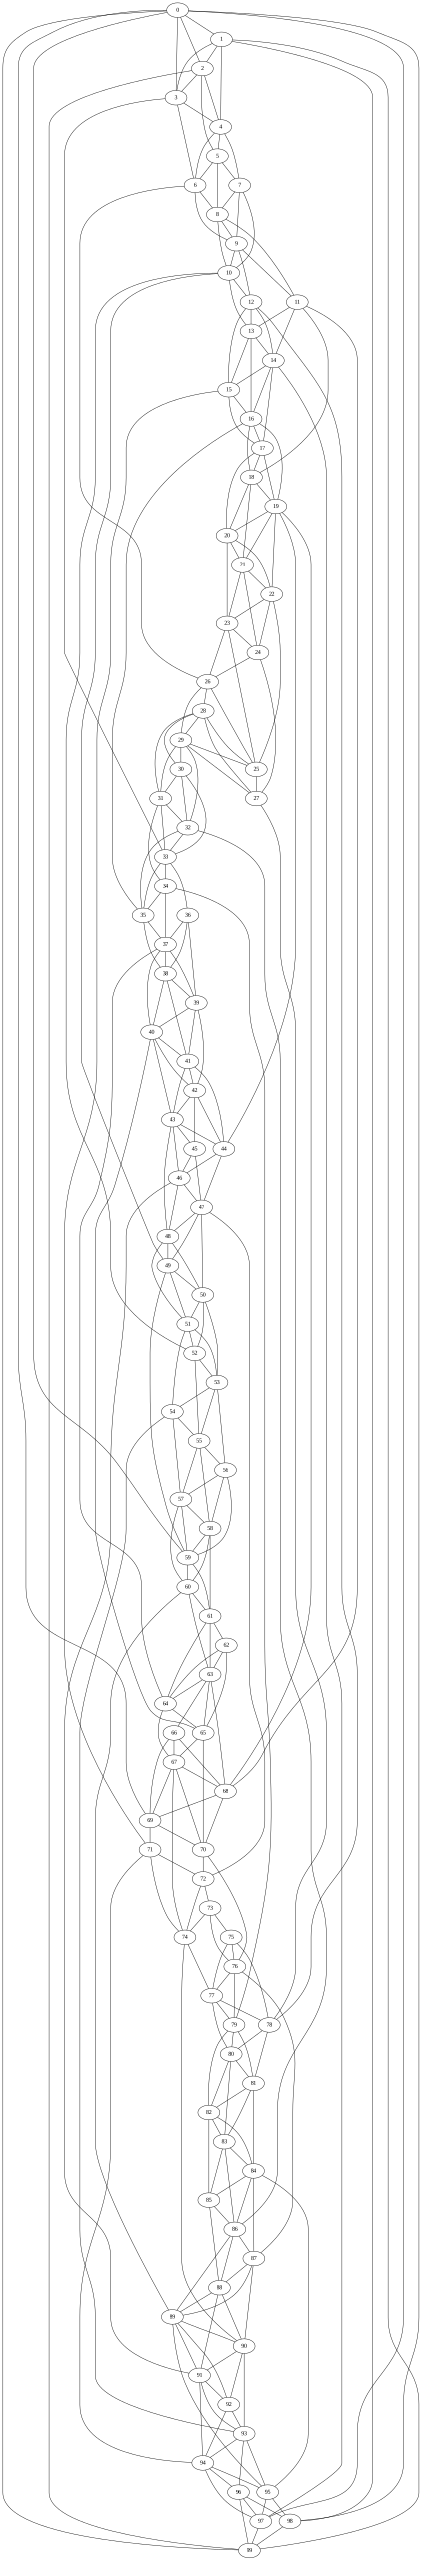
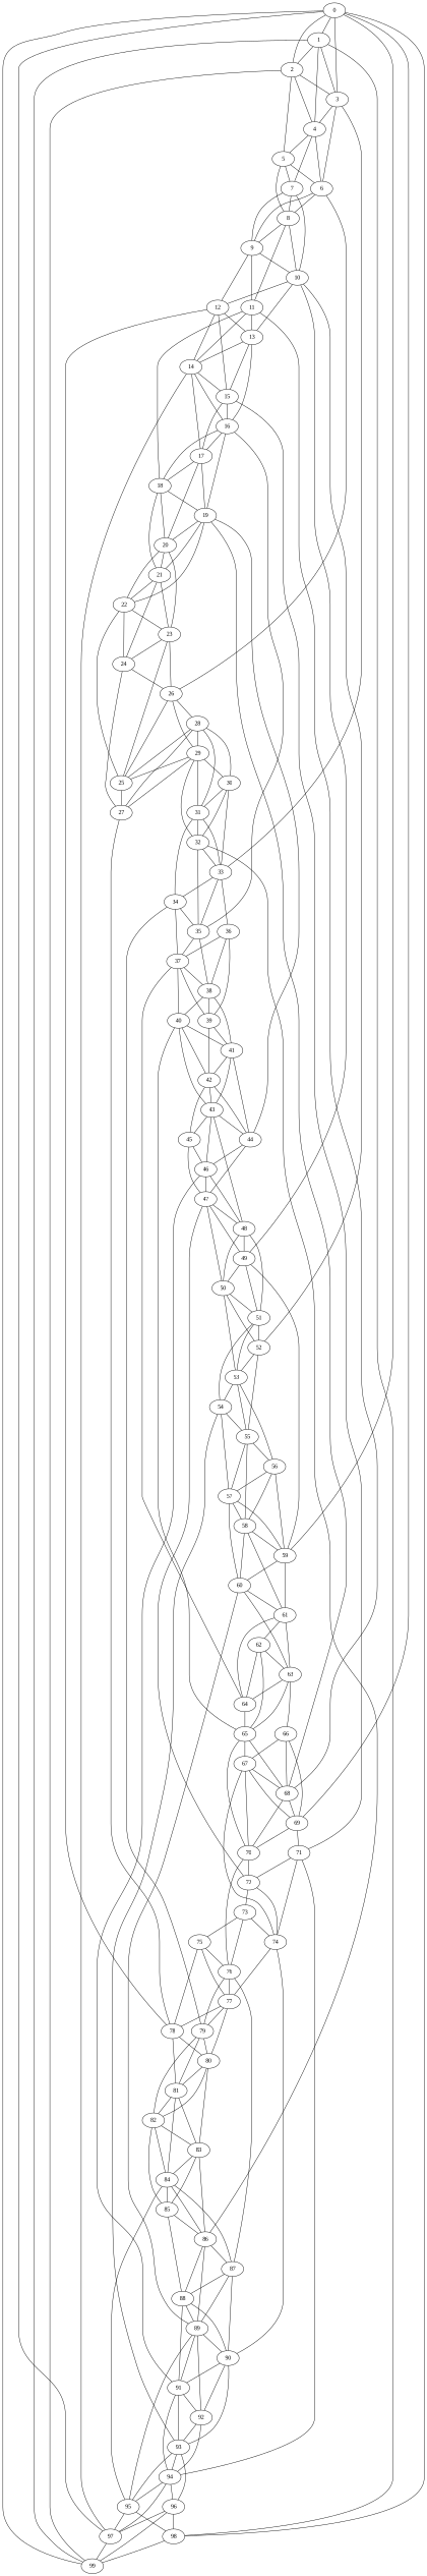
  strict graph {
    fontname="Liberation Serif"
    node [fontname="Liberation Serif"]
    edge [fontname="Liberation Serif" is_available=True prob=1.0]
    0
    1
    2
    3
    59
    69
    97
    98
    99
    4
    5
    6
    33
    60
    61
    71
    70
    7
    8
    9
    26
    35
    34
    36
    10
    11
    12
    28
    29
    13
    49
    52
    14
    18
    68
    15
    78
    16
    50
    51
    53
    55
    17
    19
    20
    21
    80
    81
    72
    74
    94
    22
    44
    37
    38
    23
    24
    25
    46
    47
    27
    30
    31
    32
    86
    79
    89
    87
    88
    39
    40
    64
    82
    41
    42
    43
    65
    67
    45
    48
    91
    93
    92
    73
    54
    56
    57
    58
    95
    96
    63
    62
    66
    90
    76
    77
    75
    85
    83
    84
    0 -- 1
    0 -- 2 [prob=0.917659861282]
    0 -- 3 [prob=0.787075369423]
    0 -- 59 [prob=0.668006962226]
    0 -- 69 [prob=0.688570572109]
    0 -- 97 [prob=0.565941692219]
    0 -- 98 [prob=0.443333385503]
    0 -- 99
    1 -- 2 [prob=0.329555821988]
    1 -- 3 [prob=0.188071928155]
    1 -- 98
    1 -- 99 [prob=0.532498965038]
    1 -- 4
    2 -- 3 [prob=0.236015971805]
    2 -- 99
    2 -- 4
    2 -- 5 [prob=0.335839266995]
    3 -- 4
    3 -- 6 [prob=0.161009433613]
    3 -- 33 [prob=0.708058615728]
    59 -- 60 [prob=0.692082288926]
    59 -- 61
    69 -- 71
    69 -- 70 [prob=0.621244666606]
    97 -- 99 [prob=0.642073186973]
    98 -- 99
    4 -- 5 [prob=0.674902498473]
    4 -- 6
    4 -- 7 [prob=0.807038447421]
    5 -- 6
    5 -- 7
    5 -- 8 [prob=0.389376684572]
    6 -- 8 [prob=0.60452257936]
    6 -- 9 [prob=0.385420374722]
    6 -- 26
    33 -- 35
    33 -- 34 [prob=0.824296132336]
    33 -- 36 [prob=0.419223480281]
    60 -- 61 [prob=0.0786229269095]
    60 -- 89 [prob=0.363733618481]
    60 -- 63 [prob=0.385235906911]
    61 -- 64 [prob=0.433724386383]
    61 -- 63
    61 -- 62
    71 -- 72 [prob=0.330126225144]
    71 -- 74 [prob=0.287853503793]
    71 -- 94
    70 -- 72
    70 -- 76 [prob=0.168881070622]
    7 -- 8 [prob=0.661311191361]
    7 -- 9 [prob=0.469427565262]
    7 -- 10 [prob=0.103373788923]
    8 -- 9
    8 -- 10 [prob=0.345361107144]
    8 -- 11 [prob=0.305143179224]
    9 -- 10 [prob=0.31004474838]
    9 -- 11
    9 -- 12 [prob=0.914064369922]
    26 -- 28 [prob=0.270089137159]
    26 -- 29 [prob=0.0113859392249]
    35 -- 37 [prob=0.0667146336338]
    35 -- 38 [prob=0.6412505069]
    34 -- 35
    34 -- 37 [prob=0.886099990288]
    34 -- 79 [prob=0.717426884358]
    36 -- 37
    36 -- 38 [prob=0.204492576807]
    36 -- 39
    10 -- 12 [prob=0.559259233192]
    10 -- 13 [prob=0.996766968936]
    10 -- 49
    10 -- 52 [prob=0.673990324371]
    11 -- 13 [prob=0.828276801747]
    11 -- 14 [prob=0.363675377148]
    11 -- 18 [prob=0.0566668097692]
    11 -- 68 [prob=0.988531028304]
    12 -- 13 [prob=0.132642112066]
    12 -- 14
    12 -- 15 [prob=0.557754957398]
    12 -- 78 [prob=0.663708118338]
    28 -- 29 [prob=0.314198585665]
    28 -- 30 [prob=0.518668686807]
    28 -- 31
    29 -- 25
    29 -- 30
    29 -- 31
    29 -- 32 [prob=0.187723095479]
    13 -- 14 [prob=0.237693380652]
    13 -- 15 [prob=0.30175916984]
    13 -- 16 [prob=0.341728350973]
    49 -- 59 [prob=0.911757856518]
    49 -- 50 [prob=0.769968505158]
    49 -- 51 [prob=0.100492837666]
    52 -- 53 [prob=0.857154625568]
    52 -- 55 [prob=0.361100599831]
    14 -- 97
    14 -- 15
    14 -- 16 [prob=0.33040386861]
    14 -- 17
    18 -- 19 [prob=0.591285538544]
    18 -- 20 [prob=0.451504918121]
    18 -- 21 [prob=0.496742391435]
    68 -- 69 [prob=0.852882376607]
    68 -- 70
    15 -- 71 [prob=0.184287476788]
    15 -- 16 [prob=0.865845018077]
    15 -- 17 [prob=0.695716911951]
    78 -- 80 [prob=0.531808811452]
    78 -- 81
    16 -- 35
    16 -- 18 [prob=0.858777336051]
    16 -- 17 [prob=0.249866175239]
    16 -- 19 [prob=0.751513884943]
    50 -- 52 [prob=0.0634624258938]
    50 -- 51
    50 -- 53 [prob=0.749228589611]
    51 -- 52 [prob=0.823908322023]
    51 -- 53 [prob=0.192321275504]
    51 -- 54
    53 -- 55 [prob=0.0697235679752]
    53 -- 54 [prob=0.300366459994]
    53 -- 56
    55 -- 56 [prob=0.978262639598]
    55 -- 57 [prob=0.66180516382]
    55 -- 58
    17 -- 18 [prob=0.109497095958]
    17 -- 19 [prob=0.877588907804]
    17 -- 20 [prob=0.439442281303]
    19 -- 68 [prob=0.668653034516]
    19 -- 20 [prob=0.102527303854]
    19 -- 21
    19 -- 22
    19 -- 44
    20 -- 21 [prob=0.351704170581]
    20 -- 22
    20 -- 23 [prob=0.613077886511]
    21 -- 22 [prob=0.0550628536844]
    21 -- 23 [prob=0.950683049565]
    21 -- 24 [prob=0.507536080555]
    80 -- 81
    80 -- 82 [prob=0.505390930835]
    80 -- 83 [prob=0.438222194494]
    81 -- 82 [prob=0.0820234976259]
    81 -- 83
    81 -- 84 [prob=0.290768641825]
    72 -- 74 [prob=0.0521226505315]
    72 -- 73 [prob=0.0755046422148]
    74 -- 90
    74 -- 77 [prob=0.901373683673]
    94 -- 97
    94 -- 95 [prob=0.887798109235]
    94 -- 96
    22 -- 23 [prob=0.88762654767]
    22 -- 24 [prob=0.97812084475]
    22 -- 25
    44 -- 46 [prob=0.994575714683]
    44 -- 47 [prob=0.946967105247]
    37 -- 38 [prob=0.470760670476]
    37 -- 39 [prob=0.919841996001]
    37 -- 40
    37 -- 64 [prob=0.818949006225]
    38 -- 39 [prob=0.962960829415]
    38 -- 40 [prob=0.169940372993]
    38 -- 41 [prob=0.111687666963]
    23 -- 26 [prob=0.707395148989]
    23 -- 24 [prob=0.0678410894558]
    23 -- 25 [prob=0.016589429376]
    24 -- 26 [prob=0.535594789756]
    24 -- 27
    25 -- 26 [prob=0.0347193129558]
    25 -- 28 [prob=0.685778090581]
    25 -- 27 [prob=0.0562201133101]
    46 -- 47 [prob=0.0550228414993]
    46 -- 48
    46 -- 91 [prob=0.637599161602]
    47 -- 49 [prob=0.821149789445]
    47 -- 50 [prob=0.327060132864]
    47 -- 72 [prob=0.714413539375]
    47 -- 48 [prob=0.0821137218962]
    27 -- 28 [prob=0.141506658623]
    27 -- 29 [prob=0.988589747933]
    27 -- 78 [prob=0.838751831288]
    30 -- 33 [prob=0.686062285873]
    30 -- 31 [prob=0.519787302168]
    30 -- 32 [prob=0.774436723152]
    31 -- 33
    31 -- 34 [prob=0.842139108258]
    31 -- 32 [prob=0.351211085815]
    32 -- 33
    32 -- 35 [prob=0.405964962854]
    32 -- 86 [prob=0.755736627292]
    86 -- 89 [prob=0.0231488754774]
    86 -- 87
    86 -- 88 [prob=0.731826923816]
    79 -- 80 [prob=0.531337199532]
    79 -- 81 [prob=0.96208946283]
    79 -- 82 [prob=0.673752074828]
    89 -- 91
    89 -- 92
    89 -- 95
    89 -- 90 [prob=0.316899114499]
    87 -- 89
    87 -- 88 [prob=0.27076770647]
    87 -- 90
    88 -- 89 [prob=0.160903028372]
    88 -- 91 [prob=0.114432103261]
    88 -- 90 [prob=0.128339376639]
-   39 -- 40 [prob=0.0805607944296]
    39 -- 41
    39 -- 42
    40 -- 41
    40 -- 42
    40 -- 43
    40 -- 65 [prob=0.381506047231]
    64 -- 65 [prob=0.169041313687]
-   64 -- 67 [prob=0.548698153477]
    82 -- 85
    82 -- 83 [prob=0.69248772808]
    82 -- 84 [prob=0.777464933418]
    41 -- 44 [prob=0.81005464593]
    41 -- 42 [prob=0.141939309919]
    41 -- 43 [prob=0.817167136848]
    42 -- 44 [prob=0.875652567789]
    42 -- 43 [prob=0.210958853499]
    42 -- 45
    43 -- 44 [prob=0.191076592225]
    43 -- 46
    43 -- 45 [prob=0.145348085118]
    43 -- 48 [prob=0.0596017974823]
    65 -- 70 [prob=0.192189817927]
-   63 -- 68 [prob=0.0942465185572]
+   65 -- 68 [prob=0.0942465185572]
    65 -- 67
    67 -- 69 [prob=0.314231552116]
    67 -- 70 [prob=0.412682775932]
    67 -- 68
    67 -- 74 [prob=0.90621167451]
    45 -- 46 [prob=0.986470894629]
    45 -- 47
    48 -- 49 [prob=0.0946046906993]
    48 -- 50
    48 -- 51 [prob=0.466917700465]
    91 -- 94 [prob=0.326291095716]
    91 -- 93 [prob=0.533168608643]
    91 -- 92 [prob=0.744628369542]
    93 -- 94 [prob=0.698532381627]
    93 -- 95 [prob=0.478403695939]
    93 -- 96
    92 -- 94 [prob=0.887190249252]
    92 -- 93 [prob=0.603223982631]
    73 -- 74 [prob=0.134868773998]
    73 -- 76
    73 -- 75
    54 -- 55 [prob=0.550934686118]
    54 -- 93 [prob=0.338476887635]
    54 -- 57
    56 -- 59 [prob=0.077891461912]
    56 -- 57 [prob=0.894233223997]
    56 -- 58 [prob=0.327485127072]
    57 -- 59
    57 -- 60 [prob=0.439524015535]
    57 -- 58
    58 -- 59 [prob=0.832298581169]
    58 -- 60 [prob=0.469530085148]
    58 -- 61 [prob=0.99970045734]
    95 -- 97 [prob=0.442863509176]
    95 -- 98 [prob=0.858650816311]
    96 -- 97
    96 -- 98 [prob=0.456234213655]
    96 -- 99 [prob=0.32767180361]
    63 -- 64 [prob=0.319511229138]
    63 -- 65 [prob=0.776562341805]
    63 -- 66
    62 -- 64 [prob=0.768360391094]
    62 -- 65 [prob=0.878908285702]
    62 -- 63 [prob=0.567721427229]
    66 -- 69 [prob=0.608077916858]
    66 -- 68 [prob=0.747457028433]
    66 -- 67
    90 -- 91 [prob=0.397679743952]
    90 -- 93
    90 -- 92 [prob=0.840477311917]
    76 -- 79 [prob=0.527426758369]
    76 -- 87 [prob=0.509120473791]
    76 -- 77 [prob=0.120963327559]
    77 -- 78 [prob=0.305411478689]
    77 -- 80 [prob=0.20282249854]
    77 -- 79 [prob=0.42537628168]
    75 -- 78 [prob=0.373072897036]
    75 -- 76 [prob=0.8217589309]
    75 -- 77 [prob=0.666819742045]
    85 -- 86 [prob=0.535378659561]
    85 -- 88 [prob=0.165191447166]
    83 -- 86 [prob=0.596319412125]
    83 -- 85
    83 -- 84 [prob=0.915281047597]
    84 -- 86 [prob=0.708431225073]
    84 -- 87 [prob=0.631723927403]
    84 -- 95 [prob=0.590526147228]
    84 -- 85 [prob=0.6826489895]
  }
